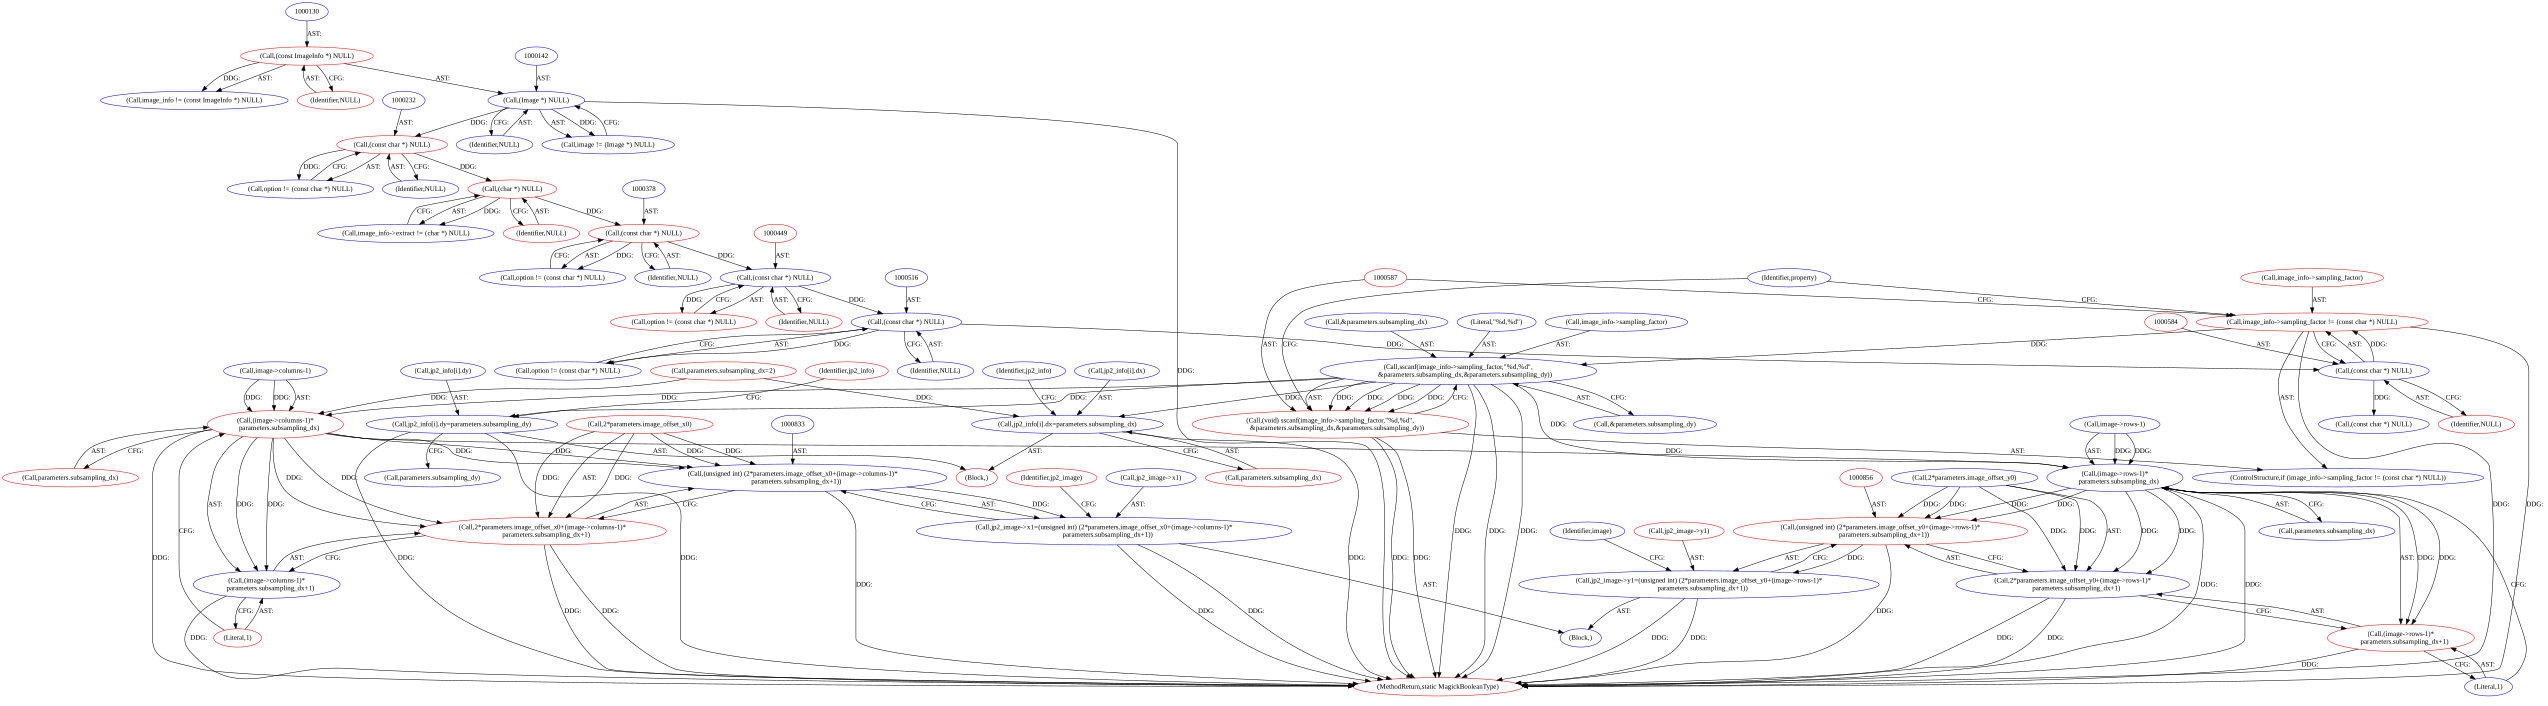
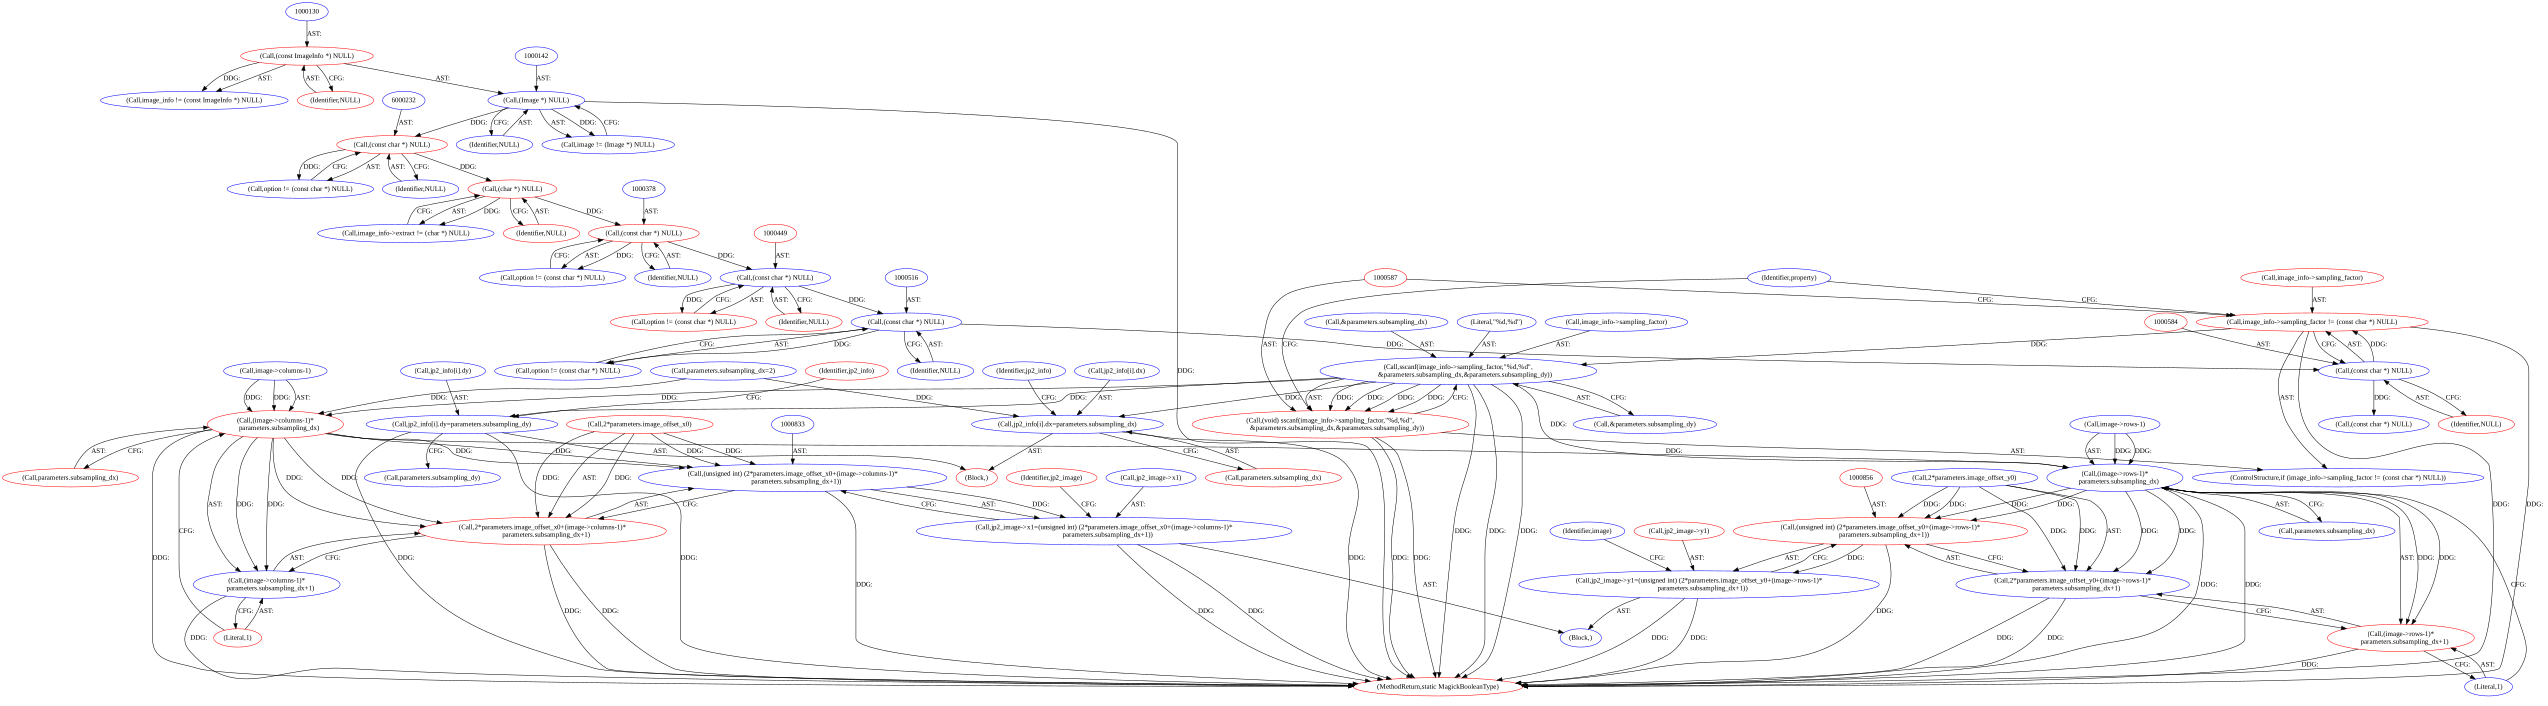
  digraph {
    fontname="Liberation Serif"
    node [color=blue fontname="Liberation Serif"]
    edge [fontname="Liberation Serif"]
    n1 [label="(Call,sscanf(image_info->sampling_factor,\"%d,%d\",\n       &parameters.subsampling_dx,&parameters.subsampling_dy))"]
    n2 [color=red label="(Call,(void) sscanf(image_info->sampling_factor,\"%d,%d\",\n       &parameters.subsampling_dx,&parameters.subsampling_dy))"]
    n3 [label="(Call,jp2_info[i].dx=parameters.subsampling_dx)"]
    n4 [label="(Call,jp2_info[i].dy=parameters.subsampling_dy)"]
    n5 [color=red label="(Call,(image->columns-1)*\n    parameters.subsampling_dx)"]
    n6 [label="(Call,(image->rows-1)*\n    parameters.subsampling_dx)"]
    n7 [color=red label="(MethodReturn,static MagickBooleanType)"]
    n8 [label="(Call,&parameters.subsampling_dy)"]
    n9 [label="(ControlStructure,if (image_info->sampling_factor != (const char *) NULL))"]
    n10 [color=red label="(Block,)"]
    n11 [color=red label="(Call,parameters.subsampling_dx)"]
    n12 [label="(Call,parameters.subsampling_dy)"]
    n13 [label="(Call,(unsigned int) (2*parameters.image_offset_x0+(image->columns-1)*\n    parameters.subsampling_dx+1))"]
    n14 [color=red label="(Call,2*parameters.image_offset_x0+(image->columns-1)*\n    parameters.subsampling_dx+1)"]
    n15 [label="(Call,(image->columns-1)*\n    parameters.subsampling_dx+1)"]
    n16 [color=red label="(Call,parameters.subsampling_dx)"]
    n17 [color=red label="(Call,(unsigned int) (2*parameters.image_offset_y0+(image->rows-1)*\n    parameters.subsampling_dx+1))"]
    n18 [label="(Call,2*parameters.image_offset_y0+(image->rows-1)*\n    parameters.subsampling_dx+1)"]
    n19 [color=red label="(Call,(image->rows-1)*\n    parameters.subsampling_dx+1)"]
    n20 [label="(Call,parameters.subsampling_dx)"]
    n21 [color=red label="(Call,image_info->sampling_factor != (const char *) NULL)"]
    n22 [label="(Call,(const char *) NULL)"]
    n23 [label="(Call,(const char *) NULL)"]
    n24 [color=red label="(Identifier,NULL)"]
    n25 [label="(Call,(const char *) NULL)"]
    n26 [label="(Identifier,NULL)"]
    n27 [label="(Call,option != (const char *) NULL)"]
    n28 [label="(Call,(const char *) NULL)"]
    n29 [color=red label="(Call,option != (const char *) NULL)"]
    n30 [color=red label="(Identifier,NULL)"]
    n31 [color=red label="(Call,(const char *) NULL)"]
    n32 [label="(Call,option != (const char *) NULL)"]
    n33 [label="(Identifier,NULL)"]
    n34 [color=red label="(Call,(char *) NULL)"]
    n35 [label="(Call,image_info->extract != (char *) NULL)"]
    n36 [color=red label="(Identifier,NULL)"]
    n37 [color=red label="(Call,(const char *) NULL)"]
    n38 [label="(Call,option != (const char *) NULL)"]
    n39 [label="(Identifier,NULL)"]
    n40 [label="(Call,(Image *) NULL)"]
    n41 [label="(Identifier,NULL)"]
    n42 [label="(Call,image != (Image *) NULL)"]
    n43 [color=red label="(Call,(const ImageInfo *) NULL)"]
    n44 [label="(Call,image_info != (const ImageInfo *) NULL)"]
    n45 [color=red label="(Identifier,NULL)"]
    n46 [label="(Call,jp2_image->x1=(unsigned int) (2*parameters.image_offset_x0+(image->columns-1)*\n    parameters.subsampling_dx+1))"]
    n47 [color=red label="(Literal,1)"]
    n48 [label="(Block,)"]
    n49 [label="(Call,jp2_image->y1=(unsigned int) (2*parameters.image_offset_y0+(image->rows-1)*\n    parameters.subsampling_dx+1))"]
    n50 [label="(Literal,1)"]
-   n51 [color=red label="(Call,parameters.subsampling_dx=2)"]
+   n51 [label="(Call,parameters.subsampling_dx=2)"]
    n52 [color=red label="(Identifier,jp2_image)"]
    n53 [color=red label="(Call,jp2_image->y1)"]
    n54 [label="(Identifier,property)"]
    n55 [label="(Literal,\"%d,%d\")"]
    n56 [color=red label="(Call,image_info->sampling_factor)"]
    n57 [label="(Call,image_info->sampling_factor)"]
    n58 [label="(Identifier,image)"]
    n59 [label="(Call,image->columns-1)"]
    n60 [label="(Call,2*parameters.image_offset_y0)"]
    n61 [label="(Identifier,jp2_info)"]
    n62 [label="(Call,&parameters.subsampling_dx)"]
    n63 [label="(Call,image->rows-1)"]
    n64 [label="(Call,jp2_image->x1)"]
    n65 [color=red label="(Identifier,jp2_info)"]
    n66 [label="(Call,jp2_info[i].dy)"]
    n67 [color=red label="(Call,2*parameters.image_offset_x0)"]
    n68 [label="(Call,jp2_info[i].dx)"]
    1000587 [color=red]
    1000584 [color=red]
    1000516
    1000449 [color=red]
    1000378
-   1000232
+   1000232 [label=6000232]
    1000142
    1000130
    1000833
    1000856 [color=red]
    n1 -> n2 [label="AST: "]
    n1 -> n2 [label="DDG: "]
    n1 -> n2 [label="DDG: "]
    n1 -> n2 [label="DDG: "]
    n1 -> n2 [label="DDG: "]
    n1 -> n3 [label="DDG: "]
    n1 -> n4 [label="DDG: "]
    n1 -> n5 [label="DDG: "]
    n1 -> n6 [label="DDG: "]
    n1 -> n7 [label="DDG: "]
    n1 -> n7 [label="DDG: "]
    n1 -> n7 [label="DDG: "]
    n1 -> n8 [label="CFG: "]
    n2 -> n1 [label="CFG: "]
    n2 -> n7 [label="DDG: "]
    n2 -> n7 [label="DDG: "]
    n2 -> n9 [label="AST: "]
    n3 -> n7 [label="DDG: "]
    n3 -> n10 [label="AST: "]
    n3 -> n11 [label="CFG: "]
    n4 -> n7 [label="DDG: "]
    n4 -> n7 [label="DDG: "]
    n4 -> n10 [label="AST: "]
    n4 -> n12 [label="CFG: "]
    n5 -> n6 [label="DDG: "]
    n5 -> n7 [label="DDG: "]
    n5 -> n13 [label="DDG: "]
    n5 -> n13 [label="DDG: "]
    n5 -> n14 [label="DDG: "]
    n5 -> n14 [label="DDG: "]
    n5 -> n15 [label="AST: "]
    n5 -> n15 [label="DDG: "]
    n5 -> n15 [label="DDG: "]
    n5 -> n16 [label="CFG: "]
    n6 -> n7 [label="DDG: "]
    n6 -> n7 [label="DDG: "]
    n6 -> n17 [label="DDG: "]
    n6 -> n17 [label="DDG: "]
    n6 -> n18 [label="DDG: "]
    n6 -> n18 [label="DDG: "]
    n6 -> n19 [label="AST: "]
    n6 -> n19 [label="DDG: "]
    n6 -> n19 [label="DDG: "]
    n6 -> n20 [label="CFG: "]
    n8 -> n1 [label="AST: "]
    n11 -> n3 [label="AST: "]
    n13 -> n7 [label="DDG: "]
    n13 -> n14 [label="CFG: "]
    n13 -> n46 [label="AST: "]
    n13 -> n46 [label="DDG: "]
    n14 -> n7 [label="DDG: "]
    n14 -> n7 [label="DDG: "]
    n14 -> n13 [label="AST: "]
    n14 -> n15 [label="CFG: "]
    n15 -> n7 [label="DDG: "]
    n15 -> n14 [label="AST: "]
    n15 -> n47 [label="CFG: "]
    n16 -> n5 [label="AST: "]
    n17 -> n7 [label="DDG: "]
    n17 -> n18 [label="CFG: "]
    n17 -> n49 [label="AST: "]
    n17 -> n49 [label="DDG: "]
    n18 -> n7 [label="DDG: "]
    n18 -> n7 [label="DDG: "]
    n18 -> n17 [label="AST: "]
    n18 -> n19 [label="CFG: "]
    n19 -> n7 [label="DDG: "]
    n19 -> n18 [label="AST: "]
    n19 -> n50 [label="CFG: "]
    n20 -> n6 [label="AST: "]
    n21 -> n1 [label="DDG: "]
    n21 -> n7 [label="DDG: "]
    n21 -> n7 [label="DDG: "]
    n21 -> n9 [label="AST: "]
    n21 -> n22 [label="CFG: "]
    n22 -> n21 [label="AST: "]
    n22 -> n21 [label="DDG: "]
    n22 -> n23 [label="DDG: "]
    n22 -> n24 [label="CFG: "]
    n24 -> n22 [label="AST: "]
    n25 -> n22 [label="DDG: "]
    n25 -> n26 [label="CFG: "]
    n25 -> n27 [label="AST: "]
    n25 -> n27 [label="DDG: "]
    n26 -> n25 [label="AST: "]
    n27 -> n25 [label="CFG: "]
    n28 -> n25 [label="DDG: "]
    n28 -> n29 [label="AST: "]
    n28 -> n29 [label="DDG: "]
    n28 -> n30 [label="CFG: "]
    n29 -> n28 [label="CFG: "]
    n30 -> n28 [label="AST: "]
    n31 -> n28 [label="DDG: "]
    n31 -> n32 [label="AST: "]
    n31 -> n32 [label="DDG: "]
    n31 -> n33 [label="CFG: "]
    n32 -> n31 [label="CFG: "]
    n33 -> n31 [label="AST: "]
    n34 -> n31 [label="DDG: "]
    n34 -> n35 [label="AST: "]
    n34 -> n35 [label="DDG: "]
    n34 -> n36 [label="CFG: "]
    n35 -> n34 [label="CFG: "]
    n36 -> n34 [label="AST: "]
    n37 -> n34 [label="DDG: "]
    n37 -> n38 [label="AST: "]
    n37 -> n38 [label="DDG: "]
    n37 -> n39 [label="CFG: "]
    n38 -> n37 [label="CFG: "]
    n39 -> n37 [label="AST: "]
    n40 -> n7 [label="DDG: "]
    n40 -> n37 [label="DDG: "]
    n40 -> n41 [label="CFG: "]
    n40 -> n42 [label="AST: "]
    n40 -> n42 [label="DDG: "]
    n41 -> n40 [label="AST: "]
    n42 -> n40 [label="CFG: "]
    n43 -> n40 [label="AST: "]
    n43 -> n44 [label="AST: "]
    n43 -> n44 [label="DDG: "]
    n43 -> n45 [label="CFG: "]
    n45 -> n43 [label="AST: "]
    n46 -> n7 [label="DDG: "]
    n46 -> n7 [label="DDG: "]
    n46 -> n13 [label="CFG: "]
    n46 -> n48 [label="AST: "]
    n47 -> n5 [label="CFG: "]
    n47 -> n15 [label="AST: "]
    n49 -> n7 [label="DDG: "]
    n49 -> n7 [label="DDG: "]
    n49 -> n17 [label="CFG: "]
    n49 -> n48 [label="AST: "]
    n50 -> n6 [label="CFG: "]
    n50 -> n19 [label="AST: "]
    n51 -> n3 [label="DDG: "]
    n51 -> n5 [label="DDG: "]
    n52 -> n46 [label="CFG: "]
    n53 -> n49 [label="AST: "]
    n54 -> n2 [label="CFG: "]
    n54 -> n21 [label="CFG: "]
    n55 -> n1 [label="AST: "]
    n56 -> n21 [label="AST: "]
    n57 -> n1 [label="AST: "]
    n58 -> n49 [label="CFG: "]
    n59 -> n5 [label="AST: "]
    n59 -> n5 [label="DDG: "]
    n59 -> n5 [label="DDG: "]
    n60 -> n17 [label="DDG: "]
    n60 -> n17 [label="DDG: "]
    n60 -> n18 [label="AST: "]
    n60 -> n18 [label="DDG: "]
    n60 -> n18 [label="DDG: "]
    n61 -> n3 [label="CFG: "]
    n62 -> n1 [label="AST: "]
    n63 -> n6 [label="AST: "]
    n63 -> n6 [label="DDG: "]
    n63 -> n6 [label="DDG: "]
    n64 -> n46 [label="AST: "]
    n65 -> n4 [label="CFG: "]
    n66 -> n4 [label="AST: "]
    n67 -> n13 [label="DDG: "]
    n67 -> n13 [label="DDG: "]
    n67 -> n14 [label="AST: "]
    n67 -> n14 [label="DDG: "]
    n67 -> n14 [label="DDG: "]
    n68 -> n3 [label="AST: "]
    1000587 -> n2 [label="AST: "]
    1000587 -> n21 [label="CFG: "]
    1000584 -> n22 [label="AST: "]
    1000516 -> n25 [label="AST: "]
    1000449 -> n28 [label="AST: "]
    1000378 -> n31 [label="AST: "]
    1000232 -> n37 [label="AST: "]
    1000142 -> n40 [label="AST: "]
    1000130 -> n43 [label="AST: "]
    1000833 -> n13 [label="AST: "]
    1000856 -> n17 [label="AST: "]
  }
